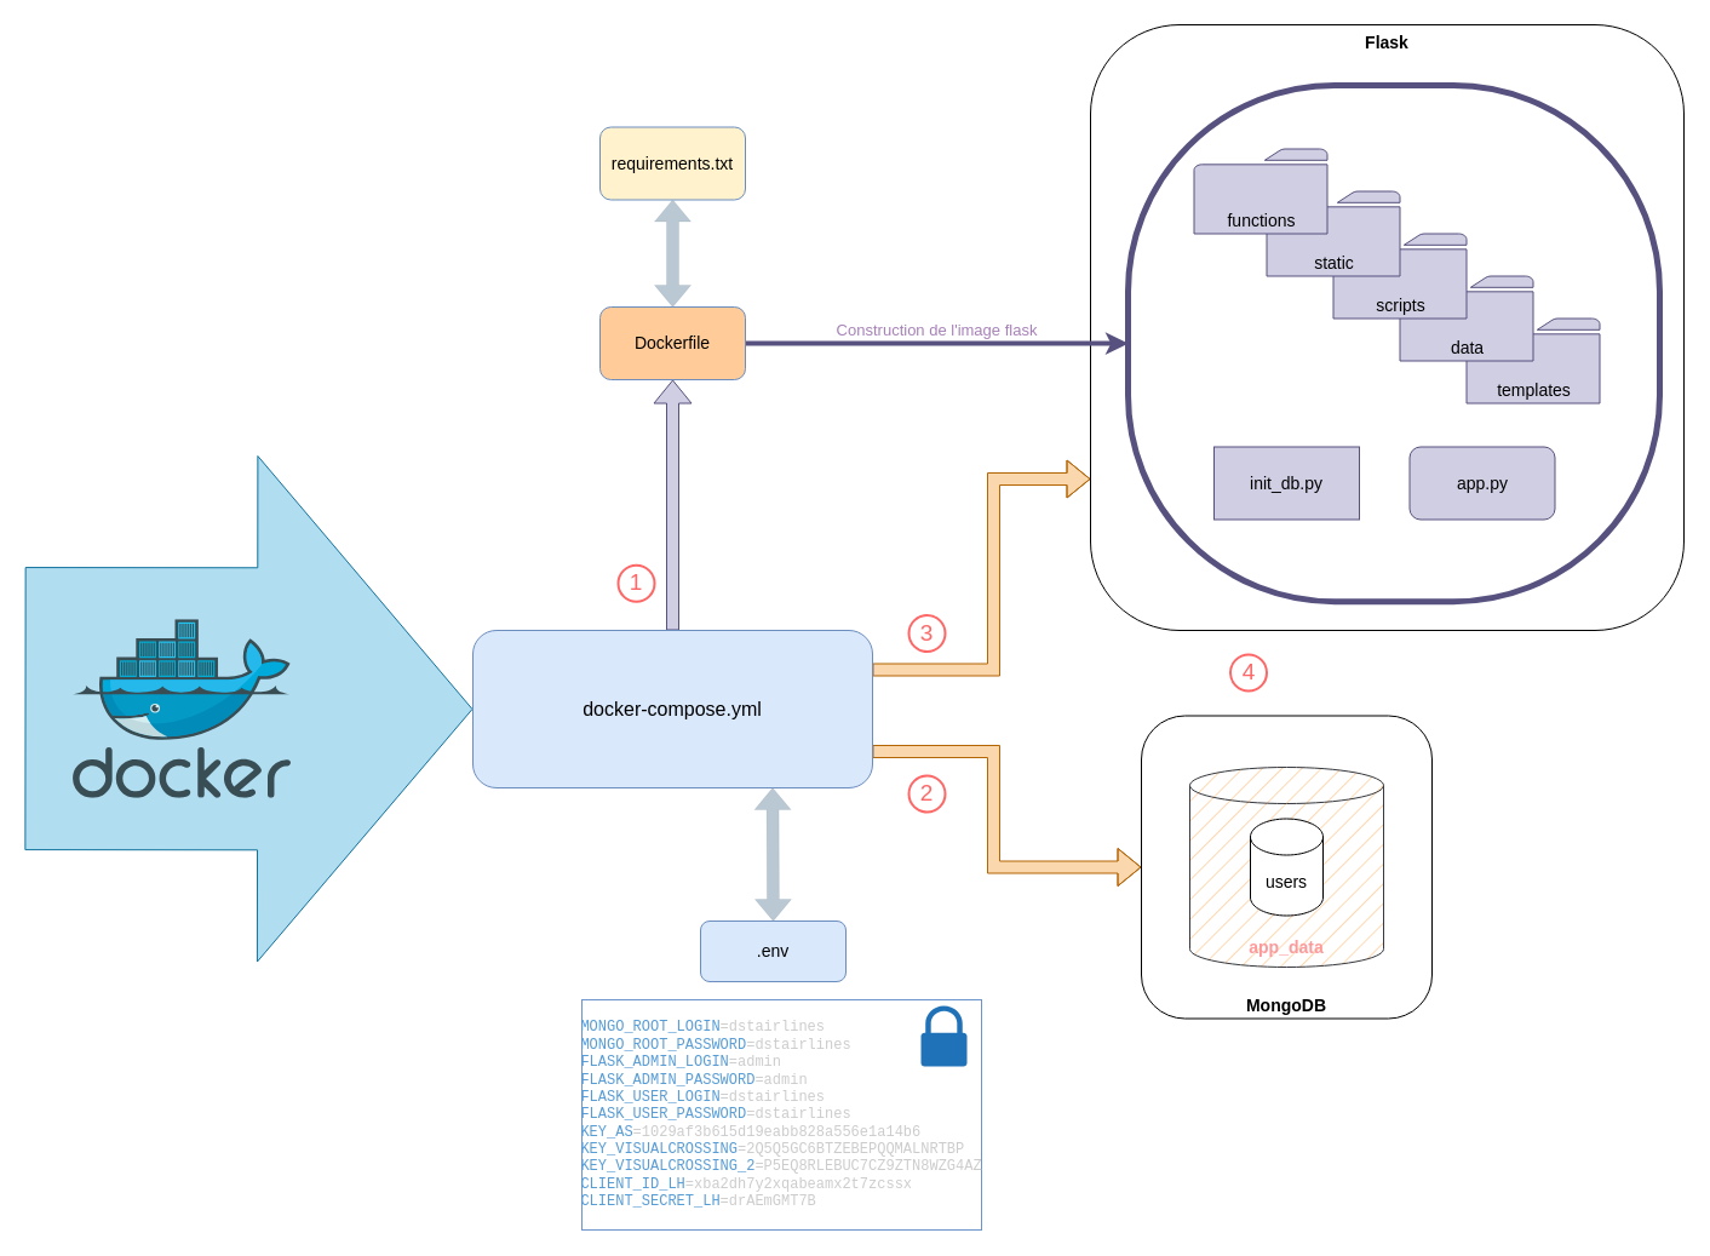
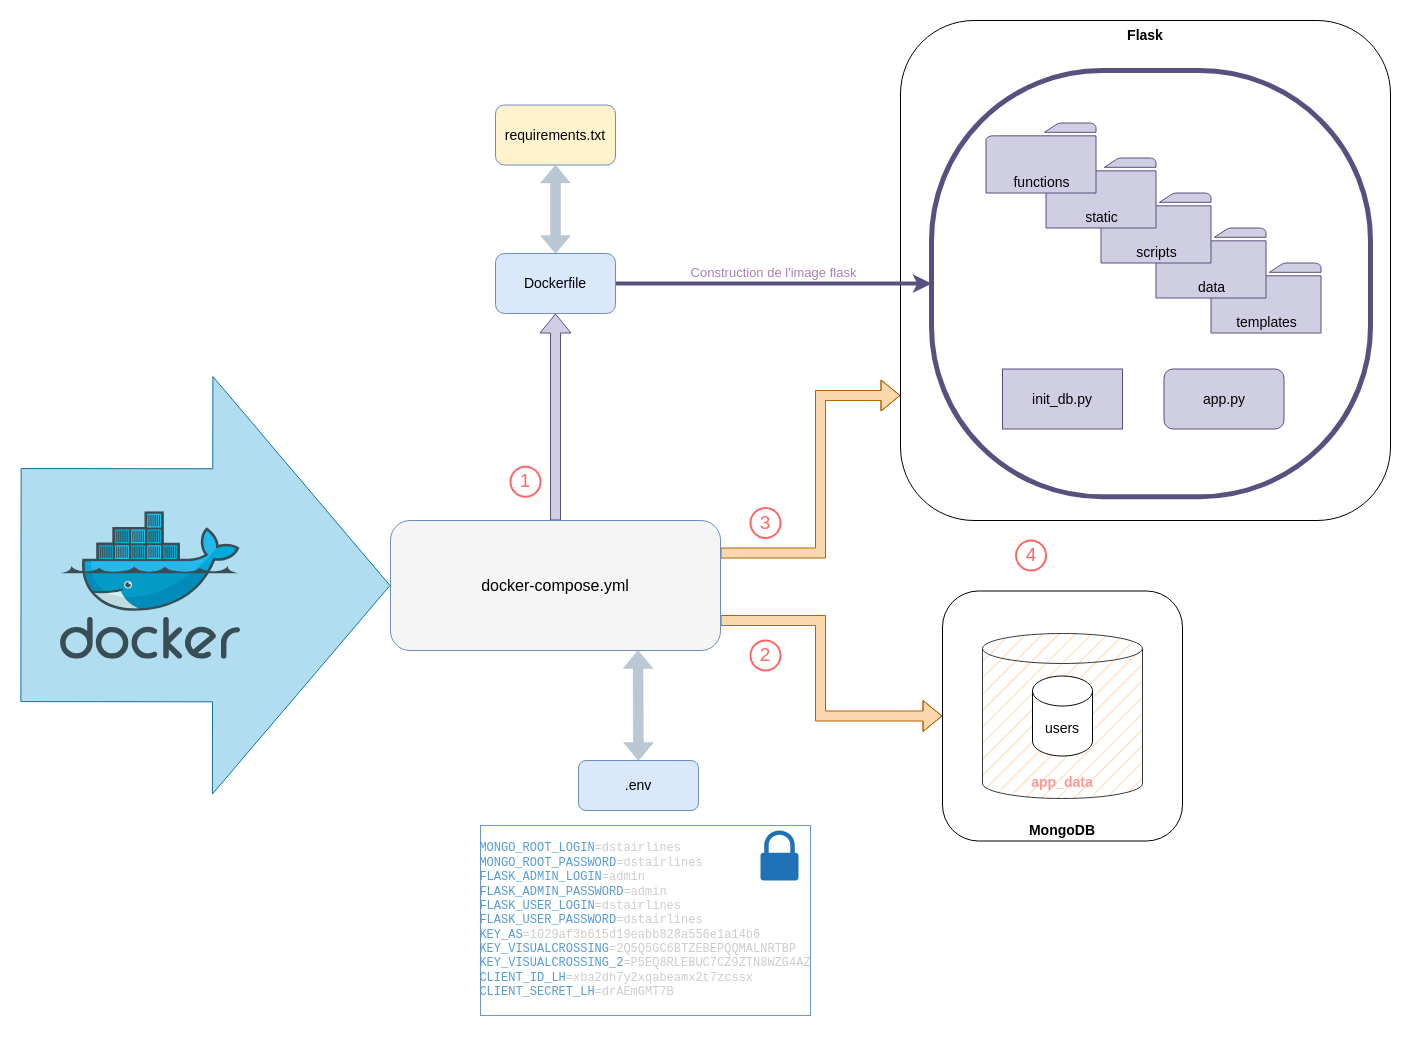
  <mxCell id="0" />
  <mxCell id="1" parent="0" />
  <mxCell id="2" value="" style="shape=flexArrow;endArrow=classic;html=1;rounded=0;endWidth=183.478;endSize=58.783;width=233.043;fillColor=#b1ddf0;strokeColor=#10739e;entryX=0;entryY=0.5;entryDx=0;entryDy=0;" edge="1" parent="1"><mxGeometry width="50" height="50" relative="1" as="geometry"><mxPoint x="20" y="584.57" as="sourcePoint" /><mxPoint x="390" y="585" as="targetPoint" /></mxGeometry></mxCell>
  <mxCell id="3" value="&lt;b style=&quot;font-size: 14px;&quot;&gt;&lt;font style=&quot;font-size: 14px;&quot;&gt;Flask&lt;/font&gt;&lt;/b&gt;" style="rounded=1;whiteSpace=wrap;html=1;verticalAlign=top;fontSize=14;" vertex="1" parent="1"><mxGeometry x="900" y="20" width="490" height="500" as="geometry" /></mxCell>
  <mxCell id="4" value="" style="rounded=1;whiteSpace=wrap;html=1;glass=0;arcSize=40;fillColor=none;strokeColor=#56517e;strokeWidth=5;" vertex="1" parent="1"><mxGeometry x="931" y="70" width="439" height="426.25" as="geometry" /></mxCell>
  <mxCell id="5" value="" style="image;sketch=0;aspect=fixed;html=1;points=[];align=center;fontSize=12;image=img/lib/mscae/Docker.svg;" vertex="1" parent="1"><mxGeometry x="60" y="511.2" width="180" height="147.6" as="geometry" /></mxCell>
  <mxCell id="6" value="&lt;b style=&quot;font-size: 14px;&quot;&gt;&lt;font style=&quot;font-size: 14px;&quot;&gt;MongoDB&lt;/font&gt;&lt;/b&gt;" style="rounded=1;whiteSpace=wrap;html=1;verticalAlign=bottom;fontSize=14;" vertex="1" parent="1"><mxGeometry x="942" y="590.5" width="240" height="250" as="geometry" /></mxCell>
  <mxCell id="7" value="&lt;b style=&quot;font-size: 14px;&quot;&gt;&lt;font color=&quot;#ff9999&quot; style=&quot;font-size: 14px;&quot;&gt;app_data&lt;/font&gt;&lt;/b&gt;" style="shape=cylinder3;whiteSpace=wrap;html=1;boundedLbl=1;backgroundOutline=1;size=15;verticalAlign=bottom;fillColor=#ffcc99;strokeColor=#36393d;fillStyle=hatch;fontSize=14;" vertex="1" parent="1"><mxGeometry x="982" y="633" width="160" height="165" as="geometry" /></mxCell>
  <mxCell id="8" value="users" style="shape=cylinder3;whiteSpace=wrap;html=1;boundedLbl=1;backgroundOutline=1;size=15;fontSize=14;" vertex="1" parent="1"><mxGeometry x="1032" y="675.5" width="60" height="80" as="geometry" /></mxCell>
  <mxCell id="9" value="Construction de l'image flask" style="edgeStyle=orthogonalEdgeStyle;rounded=0;orthogonalLoop=1;jettySize=auto;html=1;entryX=0;entryY=0.5;entryDx=0;entryDy=0;fillColor=#d0cee2;strokeColor=#56517e;strokeWidth=4;verticalAlign=bottom;fontColor=#A680B8;fontSize=13;" edge="1" parent="1" source="10" target="4"><mxGeometry relative="1" as="geometry" /></mxCell>
- <mxCell id="10" value="Dockerfile" style="rounded=1;whiteSpace=wrap;html=1;fillColor=#ffcc99;strokeColor=#6c8ebf;fontSize=14;" vertex="1" parent="1"><mxGeometry x="495" y="253" width="120" height="60" as="geometry" /></mxCell>
+ <mxCell id="10" value="Dockerfile" style="rounded=1;whiteSpace=wrap;html=1;fillColor=#dae8fc;strokeColor=#6c8ebf;fontSize=14;" vertex="1" parent="1"><mxGeometry x="495" y="253" width="120" height="60" as="geometry" /></mxCell>
  <mxCell id="11" value="init_db.py" style="whiteSpace=wrap;html=1;fillColor=#d0cee2;strokeColor=#56517e;fontSize=14;rounded=0;" vertex="1" parent="1"><mxGeometry x="1002" y="368.5" width="120" height="60" as="geometry" /></mxCell>
  <mxCell id="12" value="app.py" style="rounded=1;whiteSpace=wrap;html=1;fillColor=#d0cee2;strokeColor=#56517e;fontSize=14;" vertex="1" parent="1"><mxGeometry x="1163.5" y="368.5" width="120" height="60" as="geometry" /></mxCell>
  <mxCell id="13" value=".env" style="rounded=1;whiteSpace=wrap;html=1;fillColor=#dae8fc;strokeColor=#6c8ebf;fontSize=14;" vertex="1" parent="1"><mxGeometry x="578" y="760" width="120" height="50" as="geometry" /></mxCell>
  <mxCell id="14" value="requirements.txt" style="rounded=1;whiteSpace=wrap;html=1;fillColor=#fff2cc;strokeColor=#6c8ebf;fontSize=14;" vertex="1" parent="1"><mxGeometry x="495" y="104.5" width="120" height="60" as="geometry" /></mxCell>
  <mxCell id="15" style="edgeStyle=orthogonalEdgeStyle;rounded=0;orthogonalLoop=1;jettySize=auto;html=1;entryX=0;entryY=0.75;entryDx=0;entryDy=0;curved=1;shape=flexArrow;fontSize=14;exitX=1;exitY=0.25;exitDx=0;exitDy=0;fillColor=#fad7ac;strokeColor=#b46504;" edge="1" parent="1" source="18" target="3"><mxGeometry relative="1" as="geometry"><Array as="points"><mxPoint x="820" y="553" /><mxPoint x="820" y="395" /></Array></mxGeometry></mxCell>
  <mxCell id="16" style="edgeStyle=orthogonalEdgeStyle;rounded=0;orthogonalLoop=1;jettySize=auto;html=1;entryX=0;entryY=0.5;entryDx=0;entryDy=0;shape=flexArrow;elbow=vertical;fontSize=14;fillColor=#fad7ac;strokeColor=#b46504;" edge="1" parent="1" source="18" target="6"><mxGeometry relative="1" as="geometry"><Array as="points"><mxPoint x="820" y="620" /><mxPoint x="820" y="716" /></Array></mxGeometry></mxCell>
  <mxCell id="17" style="edgeStyle=orthogonalEdgeStyle;rounded=0;orthogonalLoop=1;jettySize=auto;html=1;entryX=0.5;entryY=1;entryDx=0;entryDy=0;fillColor=#d0cee2;strokeColor=#56517e;strokeWidth=1;shape=flexArrow;" edge="1" parent="1" source="18" target="10"><mxGeometry relative="1" as="geometry" /></mxCell>
- <mxCell id="18" value="docker-compose.yml" style="rounded=1;whiteSpace=wrap;html=1;fillColor=#dae8fc;strokeColor=#6c8ebf;fontSize=16;" vertex="1" parent="1"><mxGeometry x="390" y="520" width="330" height="130" as="geometry" /></mxCell>
+ <mxCell id="18" value="docker-compose.yml" style="rounded=1;whiteSpace=wrap;html=1;fillColor=#f5f5f5;strokeColor=#6c8ebf;fontSize=16;" vertex="1" parent="1"><mxGeometry x="390" y="520" width="330" height="130" as="geometry" /></mxCell>
  <mxCell id="19" value="&lt;font style=&quot;font-size: 19px;&quot;&gt;2&lt;/font&gt;" style="ellipse;whiteSpace=wrap;html=1;aspect=fixed;fillColor=none;strokeWidth=2;strokeColor=#FF6666;fontColor=#FF6666;fontSize=19;" vertex="1" parent="1"><mxGeometry x="750" y="640" width="30" height="30" as="geometry" /></mxCell>
  <mxCell id="20" value="&lt;font style=&quot;font-size: 19px;&quot;&gt;3&lt;/font&gt;" style="ellipse;whiteSpace=wrap;html=1;aspect=fixed;fillColor=none;strokeWidth=2;strokeColor=#FF6666;fontColor=#FF6666;fontSize=19;" vertex="1" parent="1"><mxGeometry x="750" y="507.5" width="30" height="30" as="geometry" /></mxCell>
  <mxCell id="21" value="&lt;font style=&quot;font-size: 14px;&quot;&gt;templates&lt;/font&gt;" style="sketch=0;pointerEvents=1;shadow=0;dashed=0;html=1;strokeColor=#56517e;labelPosition=center;verticalLabelPosition=middle;verticalAlign=bottom;outlineConnect=0;align=center;shape=mxgraph.office.concepts.folder;fillColor=#d0cee2;fontSize=15;" vertex="1" parent="1"><mxGeometry x="1210.5" y="262.5" width="110" height="70" as="geometry" /></mxCell>
  <mxCell id="22" value="&lt;font style=&quot;font-size: 14px;&quot;&gt;data&lt;/font&gt;" style="sketch=0;pointerEvents=1;shadow=0;dashed=0;html=1;strokeColor=#56517e;labelPosition=center;verticalLabelPosition=middle;verticalAlign=bottom;outlineConnect=0;align=center;shape=mxgraph.office.concepts.folder;fillColor=#d0cee2;fontSize=15;" vertex="1" parent="1"><mxGeometry x="1155.5" y="227.5" width="110" height="70" as="geometry" /></mxCell>
  <mxCell id="23" value="&lt;font style=&quot;font-size: 14px;&quot;&gt;scripts&lt;/font&gt;" style="sketch=0;pointerEvents=1;shadow=0;dashed=0;html=1;strokeColor=#56517e;labelPosition=center;verticalLabelPosition=middle;verticalAlign=bottom;outlineConnect=0;align=center;shape=mxgraph.office.concepts.folder;fillColor=#d0cee2;fontSize=15;" vertex="1" parent="1"><mxGeometry x="1100.5" y="192.5" width="110" height="70" as="geometry" /></mxCell>
  <mxCell id="24" value="&lt;font style=&quot;font-size: 14px;&quot;&gt;static&lt;/font&gt;" style="sketch=0;pointerEvents=1;shadow=0;dashed=0;html=1;strokeColor=#56517e;labelPosition=center;verticalLabelPosition=middle;verticalAlign=bottom;outlineConnect=0;align=center;shape=mxgraph.office.concepts.folder;fillColor=#d0cee2;fontSize=15;" vertex="1" parent="1"><mxGeometry x="1045.5" y="157.5" width="110" height="70" as="geometry" /></mxCell>
  <mxCell id="25" value="&lt;font style=&quot;font-size: 14px;&quot;&gt;functions&lt;/font&gt;" style="sketch=0;pointerEvents=1;shadow=0;dashed=0;html=1;strokeColor=#56517e;labelPosition=center;verticalLabelPosition=middle;verticalAlign=bottom;outlineConnect=0;align=center;shape=mxgraph.office.concepts.folder;fillColor=#d0cee2;fontSize=15;" vertex="1" parent="1"><mxGeometry x="985.5" y="122.5" width="110" height="70" as="geometry" /></mxCell>
  <mxCell id="26" value="" style="endArrow=classic;startArrow=classic;html=1;rounded=0;entryX=0.5;entryY=1;entryDx=0;entryDy=0;exitX=0.5;exitY=0;exitDx=0;exitDy=0;fillColor=#bac8d3;strokeColor=#23445d;strokeWidth=0;shape=flexArrow;" edge="1" parent="1" source="10" target="14"><mxGeometry width="50" height="50" relative="1" as="geometry"><mxPoint x="640" y="262" as="sourcePoint" /><mxPoint x="690" y="212" as="targetPoint" /></mxGeometry></mxCell>
  <mxCell id="27" value="" style="endArrow=classic;startArrow=classic;html=1;rounded=0;entryX=0.75;entryY=1;entryDx=0;entryDy=0;exitX=0.5;exitY=0;exitDx=0;exitDy=0;fillColor=#bac8d3;strokeColor=#23445d;strokeWidth=0;shape=flexArrow;" edge="1" parent="1" source="13" target="18"><mxGeometry width="50" height="50" relative="1" as="geometry"><mxPoint x="670" y="770" as="sourcePoint" /><mxPoint x="670" y="682" as="targetPoint" /></mxGeometry></mxCell>
  <mxCell id="28" value="&lt;font style=&quot;font-size: 19px;&quot;&gt;1&lt;/font&gt;" style="ellipse;whiteSpace=wrap;html=1;aspect=fixed;fillColor=none;strokeWidth=2;strokeColor=#FF6666;fontColor=#FF6666;fontSize=19;" vertex="1" parent="1"><mxGeometry x="510" y="466.25" width="30" height="30" as="geometry" /></mxCell>
  <mxCell id="29" value="&lt;font style=&quot;font-size: 19px;&quot;&gt;4&lt;/font&gt;" style="ellipse;whiteSpace=wrap;html=1;aspect=fixed;fillColor=none;strokeWidth=2;strokeColor=#FF6666;fontColor=#FF6666;fontSize=19;" vertex="1" parent="1"><mxGeometry x="1015.5" y="540" width="30" height="30" as="geometry" /></mxCell>
  <mxCell id="30" value="&lt;div style=&quot;color: rgb(204, 204, 204); font-family: Consolas, &amp;quot;Courier New&amp;quot;, monospace; text-align: left; white-space: pre;&quot;&gt;&lt;font style=&quot;font-size: 12px;&quot;&gt;&lt;span style=&quot;color: rgb(86, 156, 214);&quot;&gt;MONGO_ROOT_LOGIN&lt;/span&gt;=dstairlines&lt;/font&gt;&lt;/div&gt;&lt;div style=&quot;color: rgb(204, 204, 204); font-family: Consolas, &amp;quot;Courier New&amp;quot;, monospace; text-align: left; white-space: pre;&quot;&gt;&lt;font style=&quot;font-size: 12px;&quot;&gt;&lt;span style=&quot;color: rgb(86, 156, 214);&quot;&gt;MONGO_ROOT_PASSWORD&lt;/span&gt;=dstairlines&lt;/font&gt;&lt;/div&gt;&lt;div style=&quot;color: rgb(204, 204, 204); font-family: Consolas, &amp;quot;Courier New&amp;quot;, monospace; text-align: left; white-space: pre;&quot;&gt;&lt;font style=&quot;font-size: 12px;&quot;&gt;&lt;span style=&quot;color: rgb(86, 156, 214);&quot;&gt;FLASK_ADMIN_LOGIN&lt;/span&gt;=admin&lt;/font&gt;&lt;/div&gt;&lt;div style=&quot;color: rgb(204, 204, 204); font-family: Consolas, &amp;quot;Courier New&amp;quot;, monospace; text-align: left; white-space: pre;&quot;&gt;&lt;font style=&quot;font-size: 12px;&quot;&gt;&lt;span style=&quot;color: rgb(86, 156, 214);&quot;&gt;FLASK_ADMIN_PASSWORD&lt;/span&gt;=admin&lt;/font&gt;&lt;/div&gt;&lt;div style=&quot;color: rgb(204, 204, 204); font-family: Consolas, &amp;quot;Courier New&amp;quot;, monospace; text-align: left; white-space: pre;&quot;&gt;&lt;font style=&quot;font-size: 12px;&quot;&gt;&lt;span style=&quot;color: rgb(86, 156, 214);&quot;&gt;FLASK_USER_LOGIN&lt;/span&gt;=dstairlines&lt;/font&gt;&lt;/div&gt;&lt;div style=&quot;color: rgb(204, 204, 204); font-family: Consolas, &amp;quot;Courier New&amp;quot;, monospace; text-align: left; white-space: pre;&quot;&gt;&lt;font style=&quot;font-size: 12px;&quot;&gt;&lt;span style=&quot;color: rgb(86, 156, 214);&quot;&gt;FLASK_USER_PASSWORD&lt;/span&gt;=dstairlines&lt;/font&gt;&lt;/div&gt;&lt;div style=&quot;color: rgb(204, 204, 204); font-family: Consolas, &amp;quot;Courier New&amp;quot;, monospace; text-align: left; white-space: pre;&quot;&gt;&lt;font style=&quot;font-size: 12px;&quot;&gt;&lt;span style=&quot;color: rgb(86, 156, 214);&quot;&gt;KEY_AS&lt;/span&gt;=1029af3b615d19eabb828a556e1a14b6&lt;/font&gt;&lt;/div&gt;&lt;div style=&quot;color: rgb(204, 204, 204); font-family: Consolas, &amp;quot;Courier New&amp;quot;, monospace; text-align: left; white-space: pre;&quot;&gt;&lt;font style=&quot;font-size: 12px;&quot;&gt;&lt;span style=&quot;color: rgb(86, 156, 214);&quot;&gt;KEY_VISUALCROSSING&lt;/span&gt;=2Q5Q5GC6BTZEBEPQQMALNRTBP&lt;/font&gt;&lt;/div&gt;&lt;div style=&quot;color: rgb(204, 204, 204); font-family: Consolas, &amp;quot;Courier New&amp;quot;, monospace; text-align: left; white-space: pre;&quot;&gt;&lt;font style=&quot;font-size: 12px;&quot;&gt;&lt;span style=&quot;color: rgb(86, 156, 214);&quot;&gt;KEY_VISUALCROSSING_2&lt;/span&gt;=P5EQ8RLEBUC7CZ9ZTN8WZG4AZ&lt;/font&gt;&lt;/div&gt;&lt;div style=&quot;color: rgb(204, 204, 204); font-family: Consolas, &amp;quot;Courier New&amp;quot;, monospace; text-align: left; white-space: pre;&quot;&gt;&lt;font style=&quot;font-size: 12px;&quot;&gt;&lt;span style=&quot;color: rgb(86, 156, 214);&quot;&gt;CLIENT_ID_LH&lt;/span&gt;=xba2dh7y2xqabeamx2t7zcssx&lt;/font&gt;&lt;/div&gt;&lt;div style=&quot;color: rgb(204, 204, 204); font-family: Consolas, &amp;quot;Courier New&amp;quot;, monospace; text-align: left; white-space: pre;&quot;&gt;&lt;font style=&quot;font-size: 12px;&quot;&gt;&lt;span style=&quot;color: rgb(86, 156, 214);&quot;&gt;CLIENT_SECRET_LH&lt;/span&gt;=drAEmGMT7B&lt;/font&gt;&lt;/div&gt;" style="rounded=0;whiteSpace=wrap;html=1;strokeColor=#6c95ce;" vertex="1" parent="1"><mxGeometry x="480" y="825" width="330" height="190" as="geometry" /></mxCell>
  <mxCell id="31" value="" style="sketch=0;pointerEvents=1;shadow=0;dashed=0;html=1;strokeColor=none;labelPosition=center;verticalLabelPosition=bottom;verticalAlign=top;outlineConnect=0;align=center;shape=mxgraph.office.security.lock_protected;fillColor=#2072B8;" vertex="1" parent="1"><mxGeometry x="760" y="830" width="38" height="50" as="geometry" /></mxCell>
